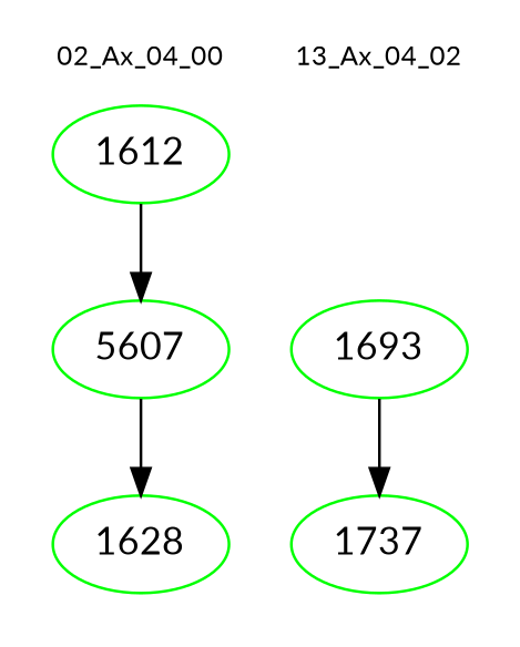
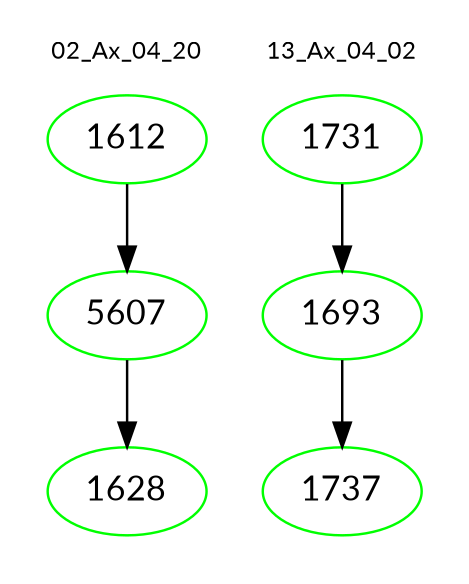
  digraph {
    fontname=Lato
    node [color=green fontname=Lato]
    edge [color=black fontname=Lato]
    n1 [label=1612]
    n2 [label=5607]
    n3 [label=1628]
+   n4 [label=1731]
    n5 [label=1693]
    n6 [label=1737]
    subgraph cluster_1 {
      color=white
      fontsize=10
-     label="02_Ax_04_00"
+     label="02_Ax_04_20"
      n1
      n2
      n3
    }
    subgraph cluster_2 {
      color=white
      fontsize=10
      label="13_Ax_04_02"
+     n4
      n5
      n6
    }
    n1 -> n2
    n2 -> n3
+   n4 -> n5
    n5 -> n6
  }
